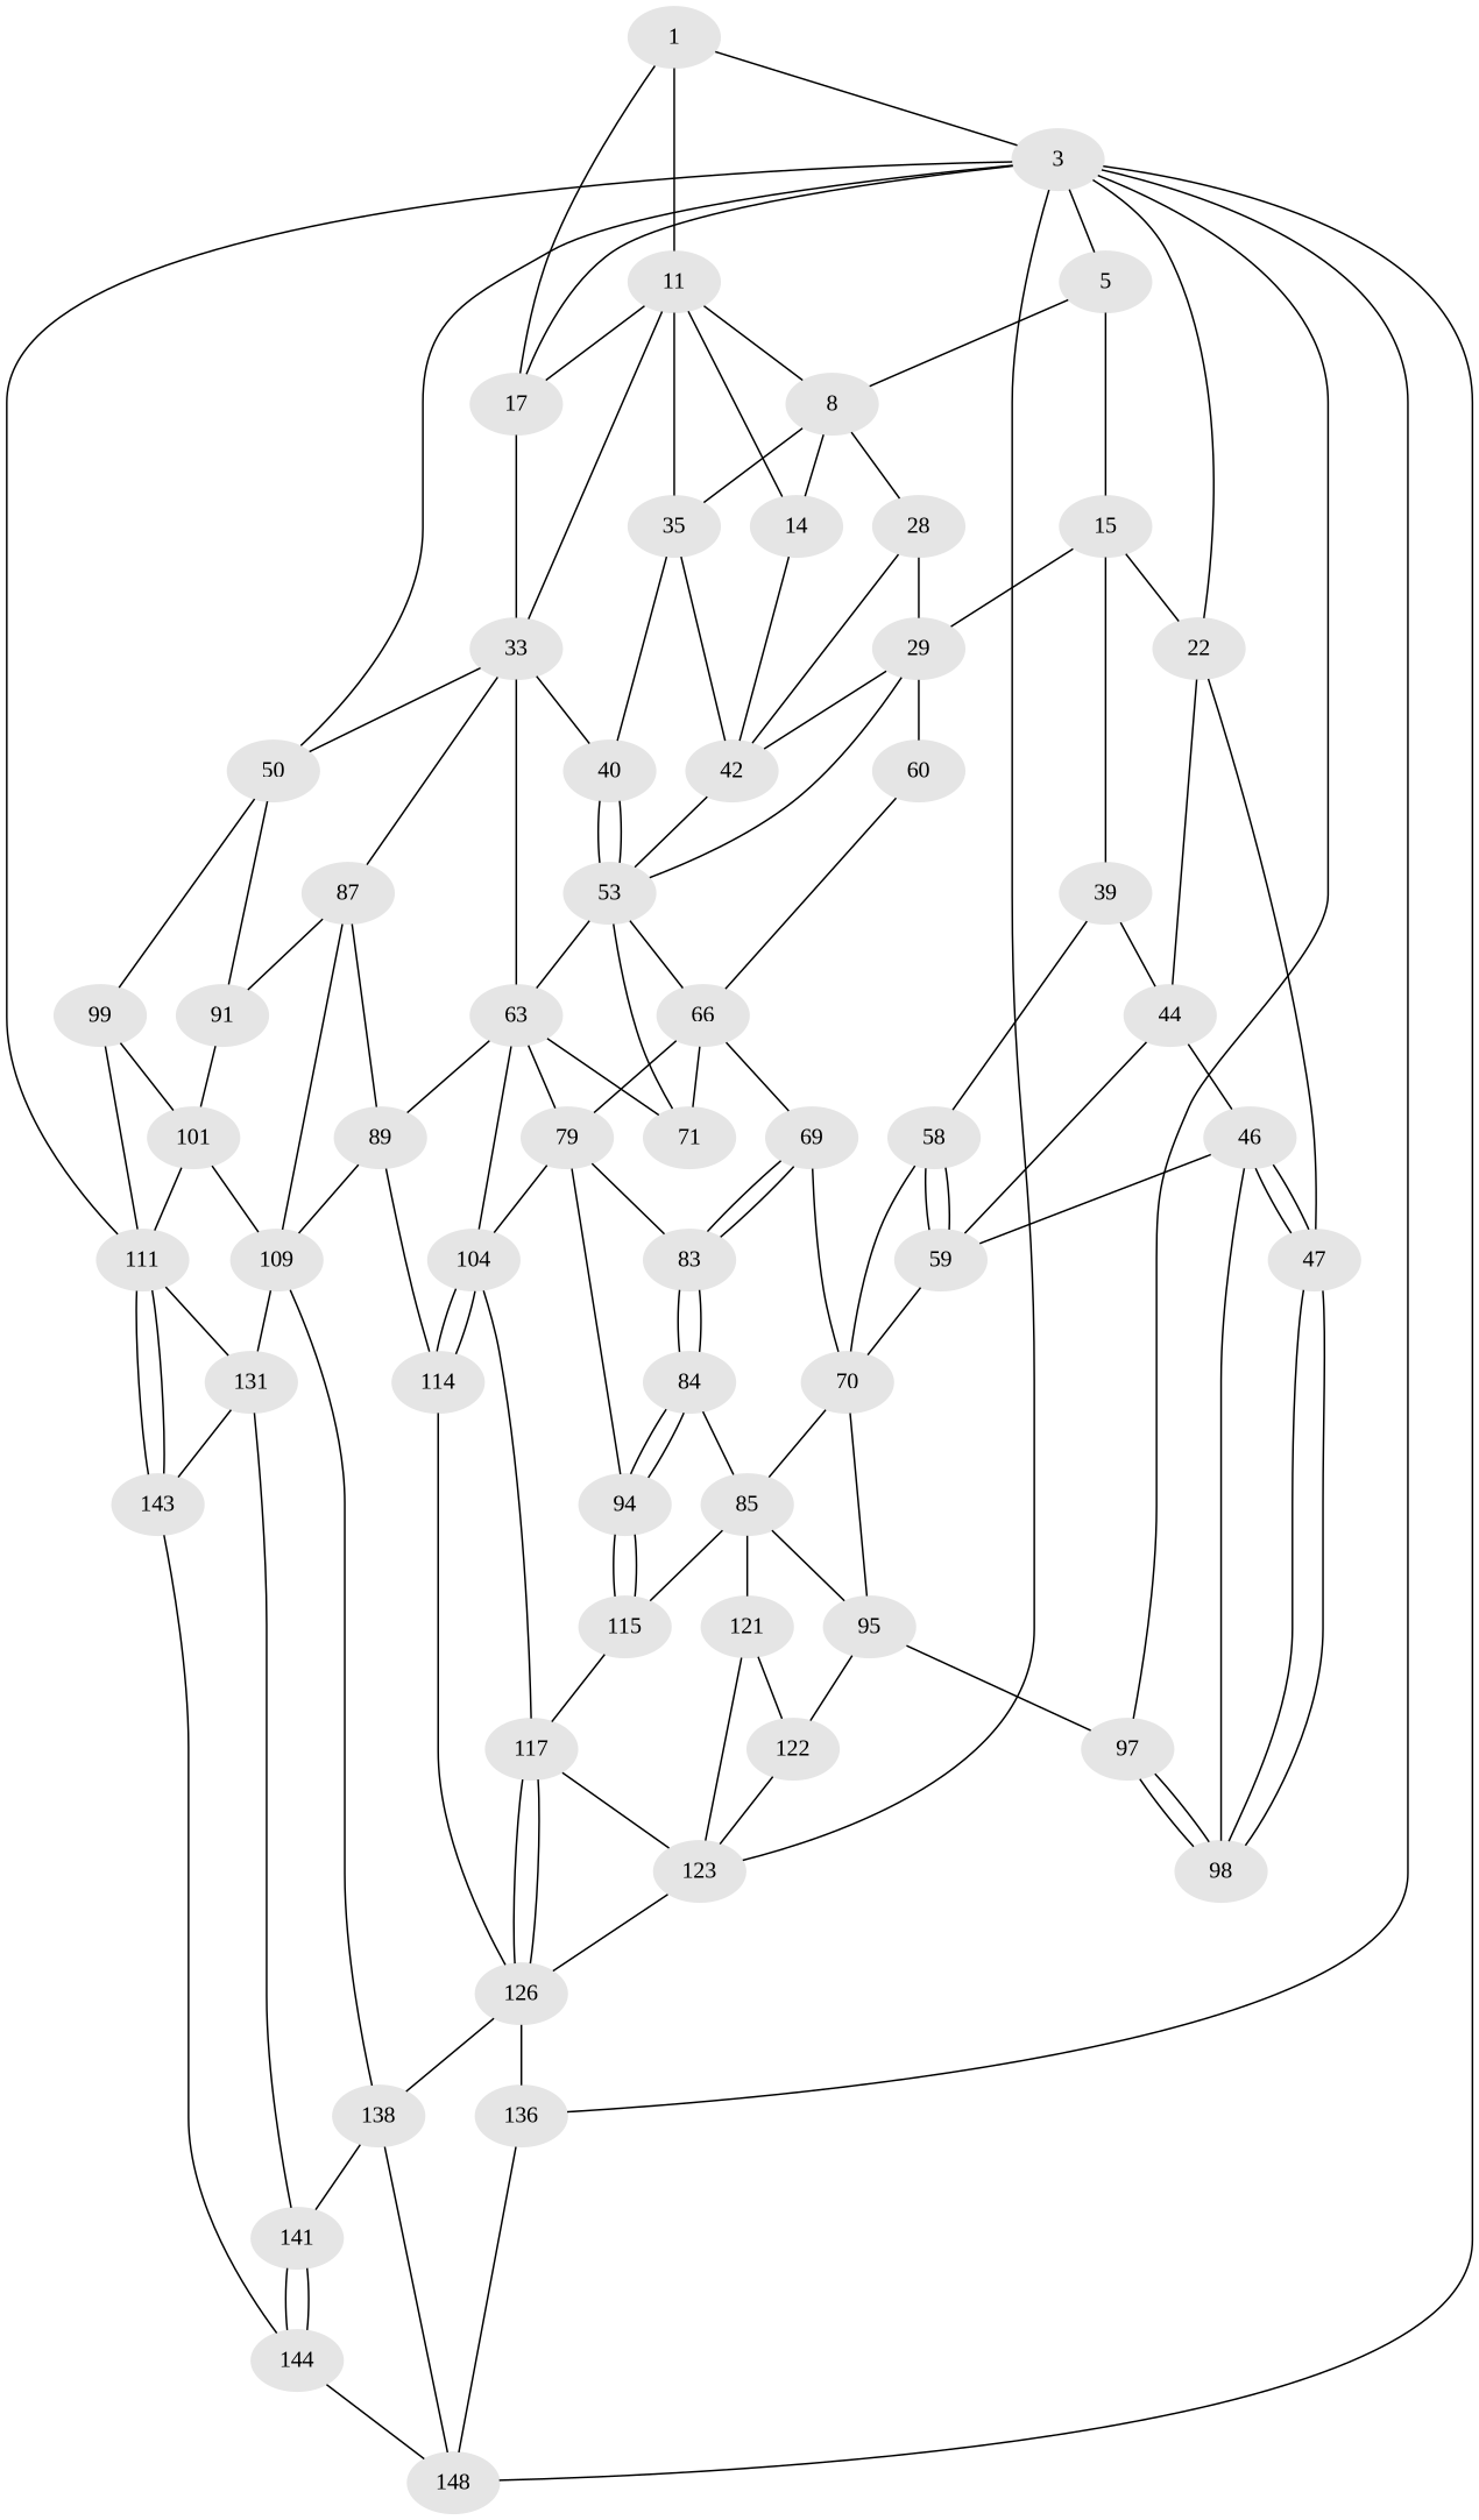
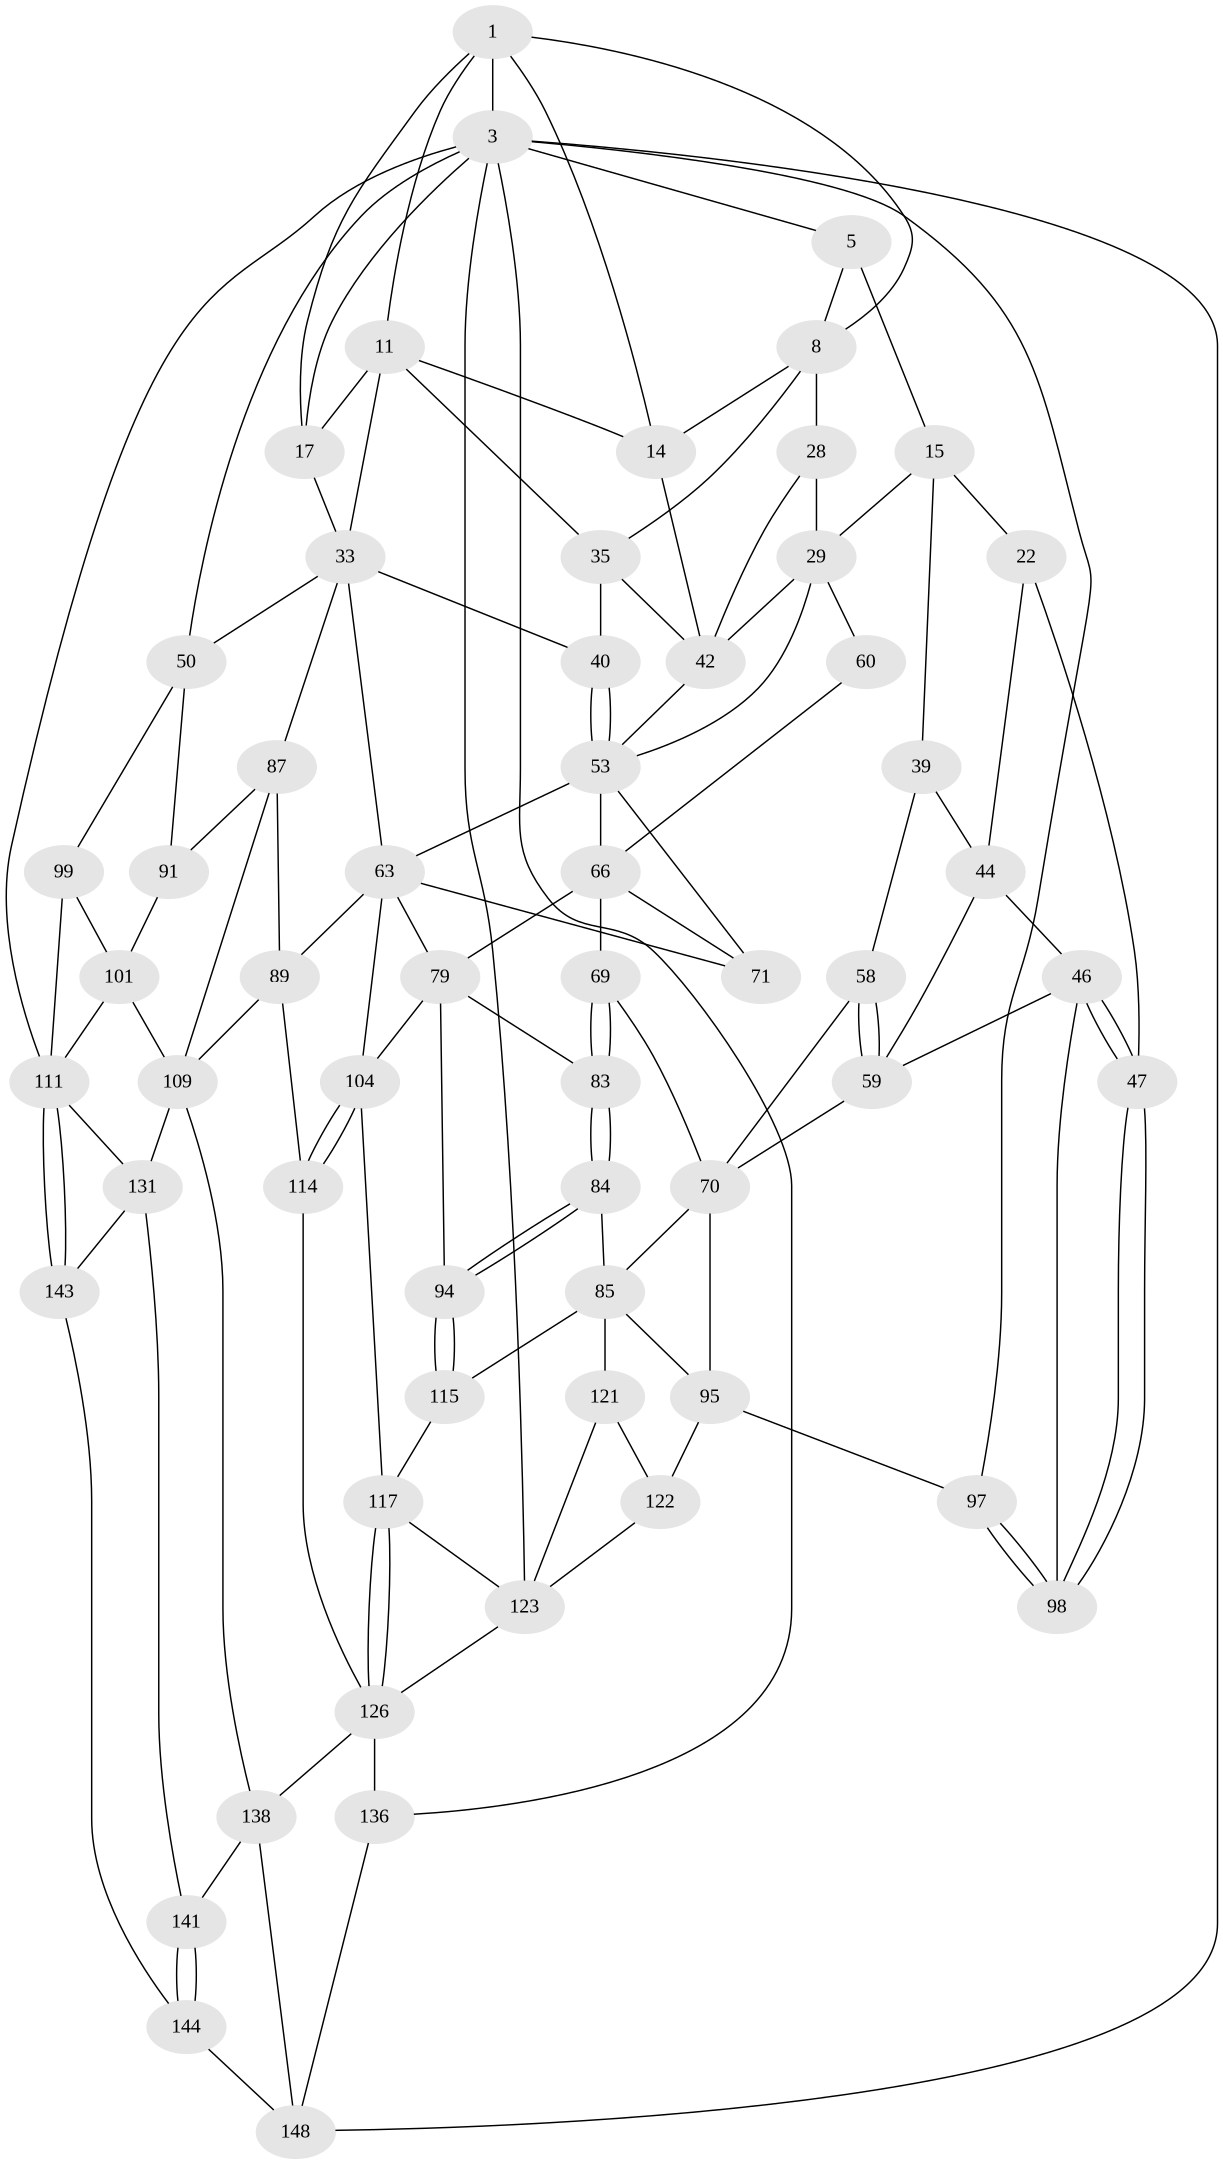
  graph {
    fontname="Liberation Serif"
    node [color=gray90 fontname="Liberation Serif" style=filled]
    edge [fontname="Liberation Serif"]
    1 [super="+2+7"]
    3 [super="+19+110+4"]
    8 [super="+27"]
    11 [super="+12+21"]
    14
    17 [super="+18+20"]
    5 [super="+6"]
    22 [super="+23+26"]
    50 [super="+90"]
    97
    111 [super="+112"]
    123 [super="+124"]
    136 [super="+149"]
    148 [super="+150"]
    28
    35 [super="+36"]
    33 [super="+34+51"]
    42 [super="+43+52"]
    15 [super="+16+24"]
    44 [super="+45"]
    47
    91 [super="+92"]
    99 [super="+100"]
    98
    131 [super="+132"]
    143
    126 [super="+129+127"]
    29 [super="+37"]
    39 [super="+49"]
    40 [super="+41"]
    63 [super="+86+64"]
    87 [super="+88"]
    53 [super="+54"]
    60
    58 [super="+65"]
    46 [super="+81"]
    59 [super="+78"]
    66 [super="+72+67"]
    71
    79 [super="+80+82"]
    89 [super="+113"]
    104 [super="+105"]
    109 [super="+119"]
    70 [super="+76"]
    101 [super="+107"]
    69
    85 [super="+102"]
    95 [super="+96"]
    83
    94
    114
    117 [super="+118"]
    84
    115
    121
    122
    138 [super="+140"]
    141 [super="+142"]
    144
    1 -- 3
-   11 -- 8
+   1 -- 8
    1 -- 11
+   1 -- 14
    1 -- 17
    3 -- 17
    3 -- 5
-   3 -- 22
    3 -- 50
    3 -- 97
    3 -- 111
    3 -- 123
    3 -- 136
    3 -- 148
    8 -- 14
    8 -- 28
    8 -- 35
    11 -- 14
    11 -- 17
    11 -- 35
    11 -- 33
    14 -- 42
    17 -- 33
    5 -- 8
    5 -- 15 [weight=2]
    22 -- 44
    22 -- 47
    50 -- 91
    50 -- 99
    97 -- 98
    97 -- 98
    111 -- 131
    111 -- 143
    111 -- 143
    123 -- 126
    136 -- 148
    28 -- 42
    28 -- 29
    35 -- 42
    35 -- 40
    33 -- 50
    33 -- 40
    33 -- 63
    33 -- 87
    42 -- 53
    15 -- 22 [weight=2]
    15 -- 29
    15 -- 39
    44 -- 46
    44 -- 59
    47 -- 98
    47 -- 98
    91 -- 101
    99 -- 111
    99 -- 101
    131 -- 143
    131 -- 141 [weight=2]
    143 -- 144
    126 -- 136 [weight=2]
    126 -- 138 [weight=2]
    29 -- 42
    29 -- 53
    29 -- 60
    39 -- 44
    39 -- 58
    40 -- 53
    40 -- 53
    63 -- 71
    63 -- 79
    63 -- 89
    63 -- 104
    87 -- 91
    87 -- 89
    87 -- 109
    53 -- 63
    53 -- 66
    53 -- 71
    60 -- 66
    58 -- 59
    58 -- 59
    58 -- 70
    46 -- 47
    46 -- 47
    46 -- 98
    46 -- 59
    59 -- 70
    66 -- 71
    66 -- 79 [weight=2]
    66 -- 69
    79 -- 104
    79 -- 83
    79 -- 94
    89 -- 109
    89 -- 114
    104 -- 114
    104 -- 114
    104 -- 117
    109 -- 131 [weight=2]
    109 -- 138
    70 -- 85
    70 -- 95
    101 -- 111
    101 -- 109
    69 -- 70
    69 -- 83
    69 -- 83
    85 -- 95
    85 -- 115
    85 -- 121
    95 -- 97
    95 -- 122
    83 -- 84
    83 -- 84
    94 -- 115
    94 -- 115
    114 -- 126
    117 -- 123
    117 -- 126
    117 -- 126
    84 -- 85
    84 -- 94
    84 -- 94
    115 -- 117
    121 -- 123
    121 -- 122
    122 -- 123
    138 -- 148
    138 -- 141 [weight=2]
    141 -- 144
    141 -- 144
    144 -- 148
  }
